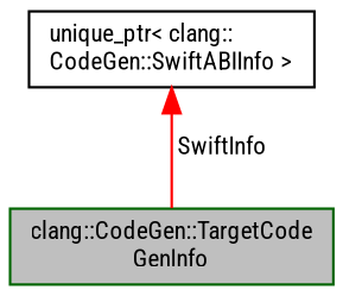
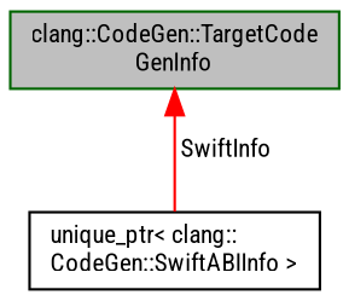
  digraph {
    fontname="Roboto Condensed"
    node [fontname="Roboto Condensed" fontsize=10 shape=record]
    n1 [color=darkgreen fillcolor=grey75 fontcolor=black height=0.2 label="clang::CodeGen::TargetCode\lGenInfo" style=filled width=0.4]
    n2 [color=black height=0.2 label="unique_ptr\< clang::\lCodeGen::SwiftABIInfo \>" width=0.4]
-   n2 -> n1 [color=red dir=back fontname="Roboto Condensed" fontsize=10 label=" SwiftInfo" labelfontname=Helvetica labelfontsize=10 style=solid]
+   n1 -> n2 [color=red dir=back fontname="Roboto Condensed" fontsize=10 label=" SwiftInfo" labelfontname=Helvetica labelfontsize=10 style=solid]
  }
